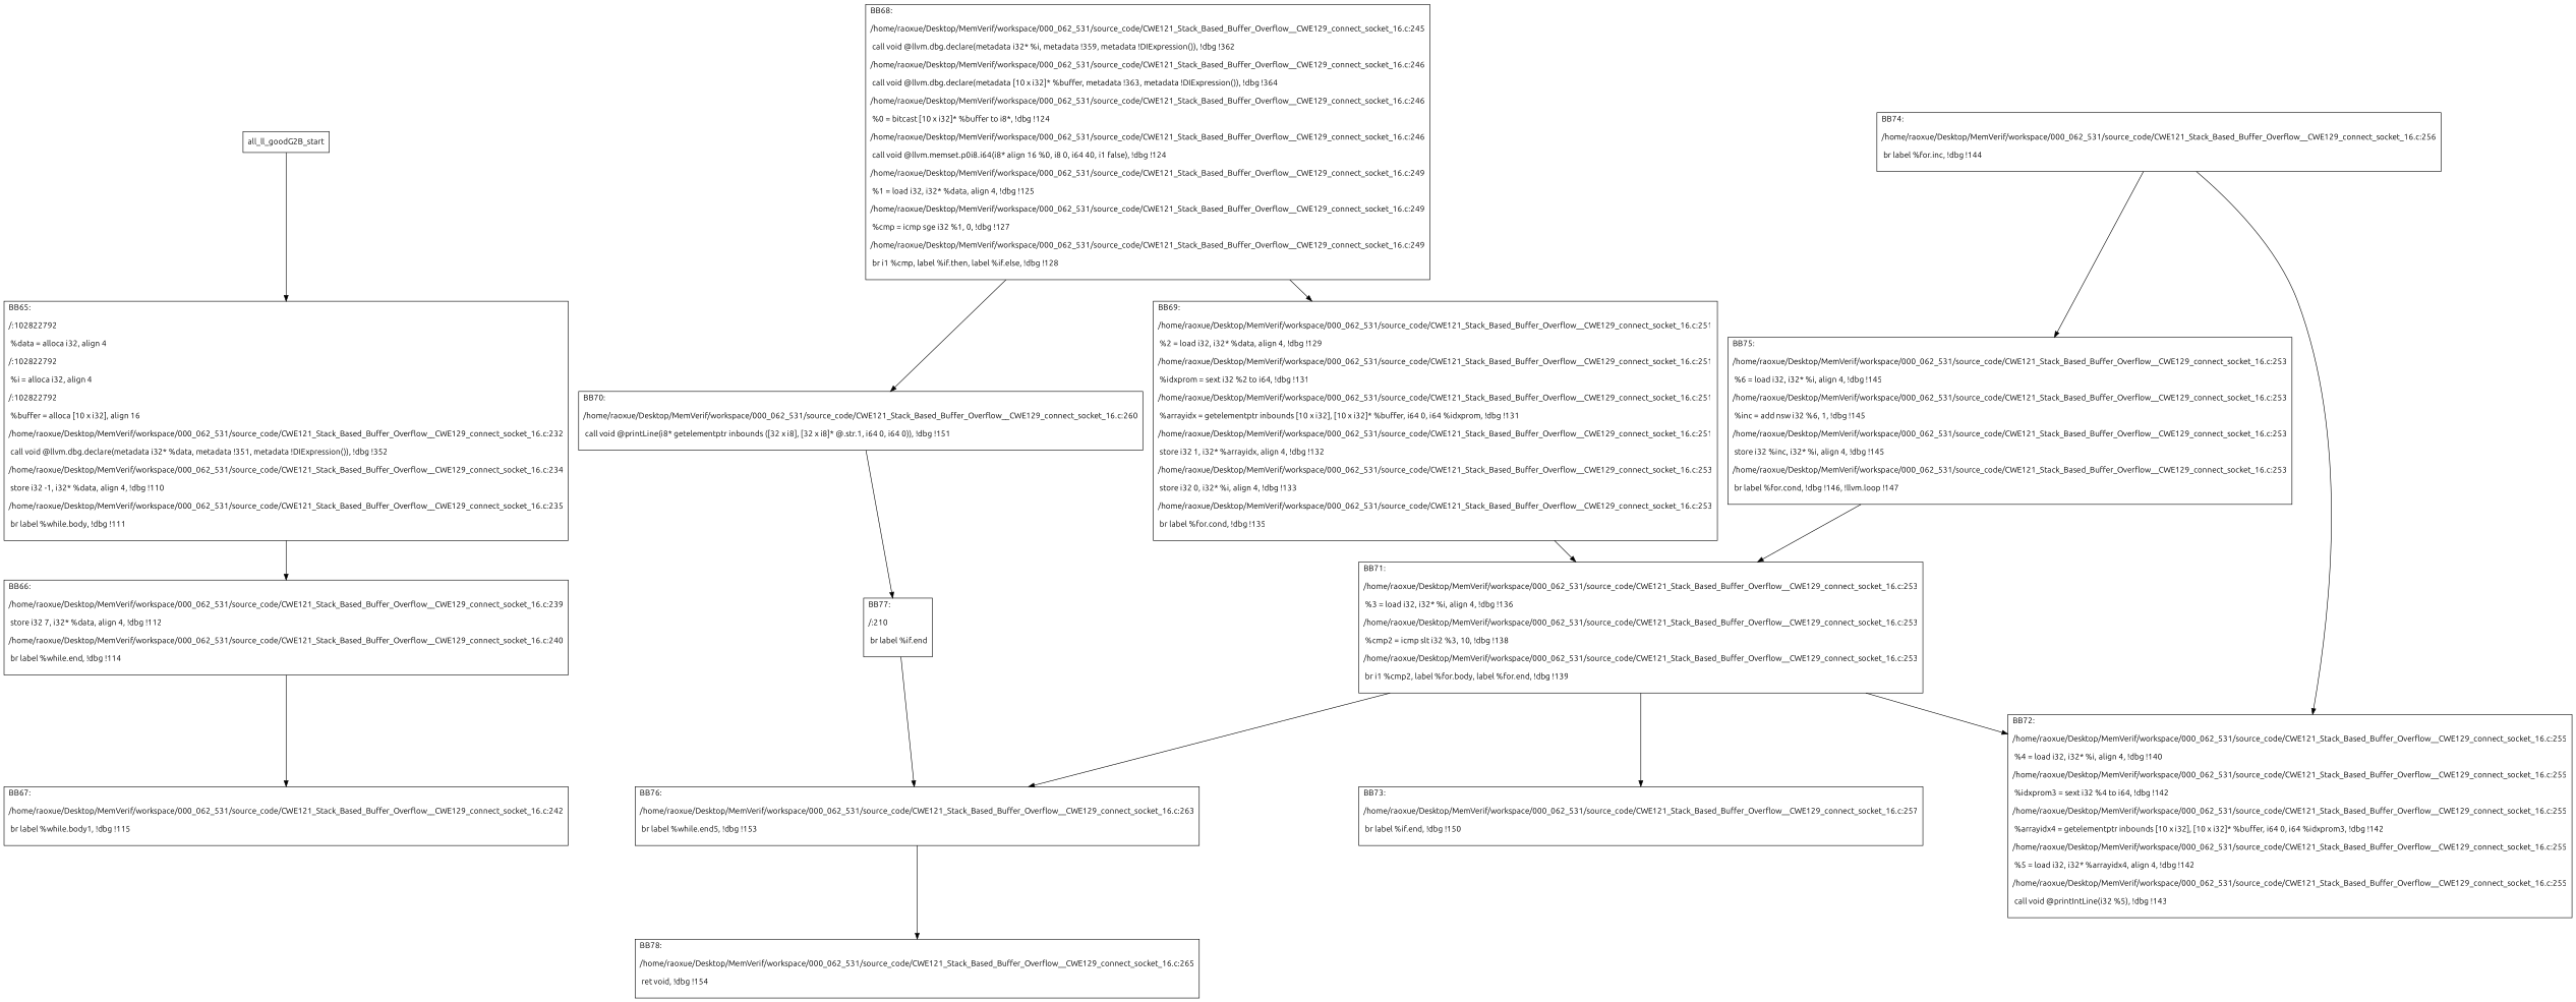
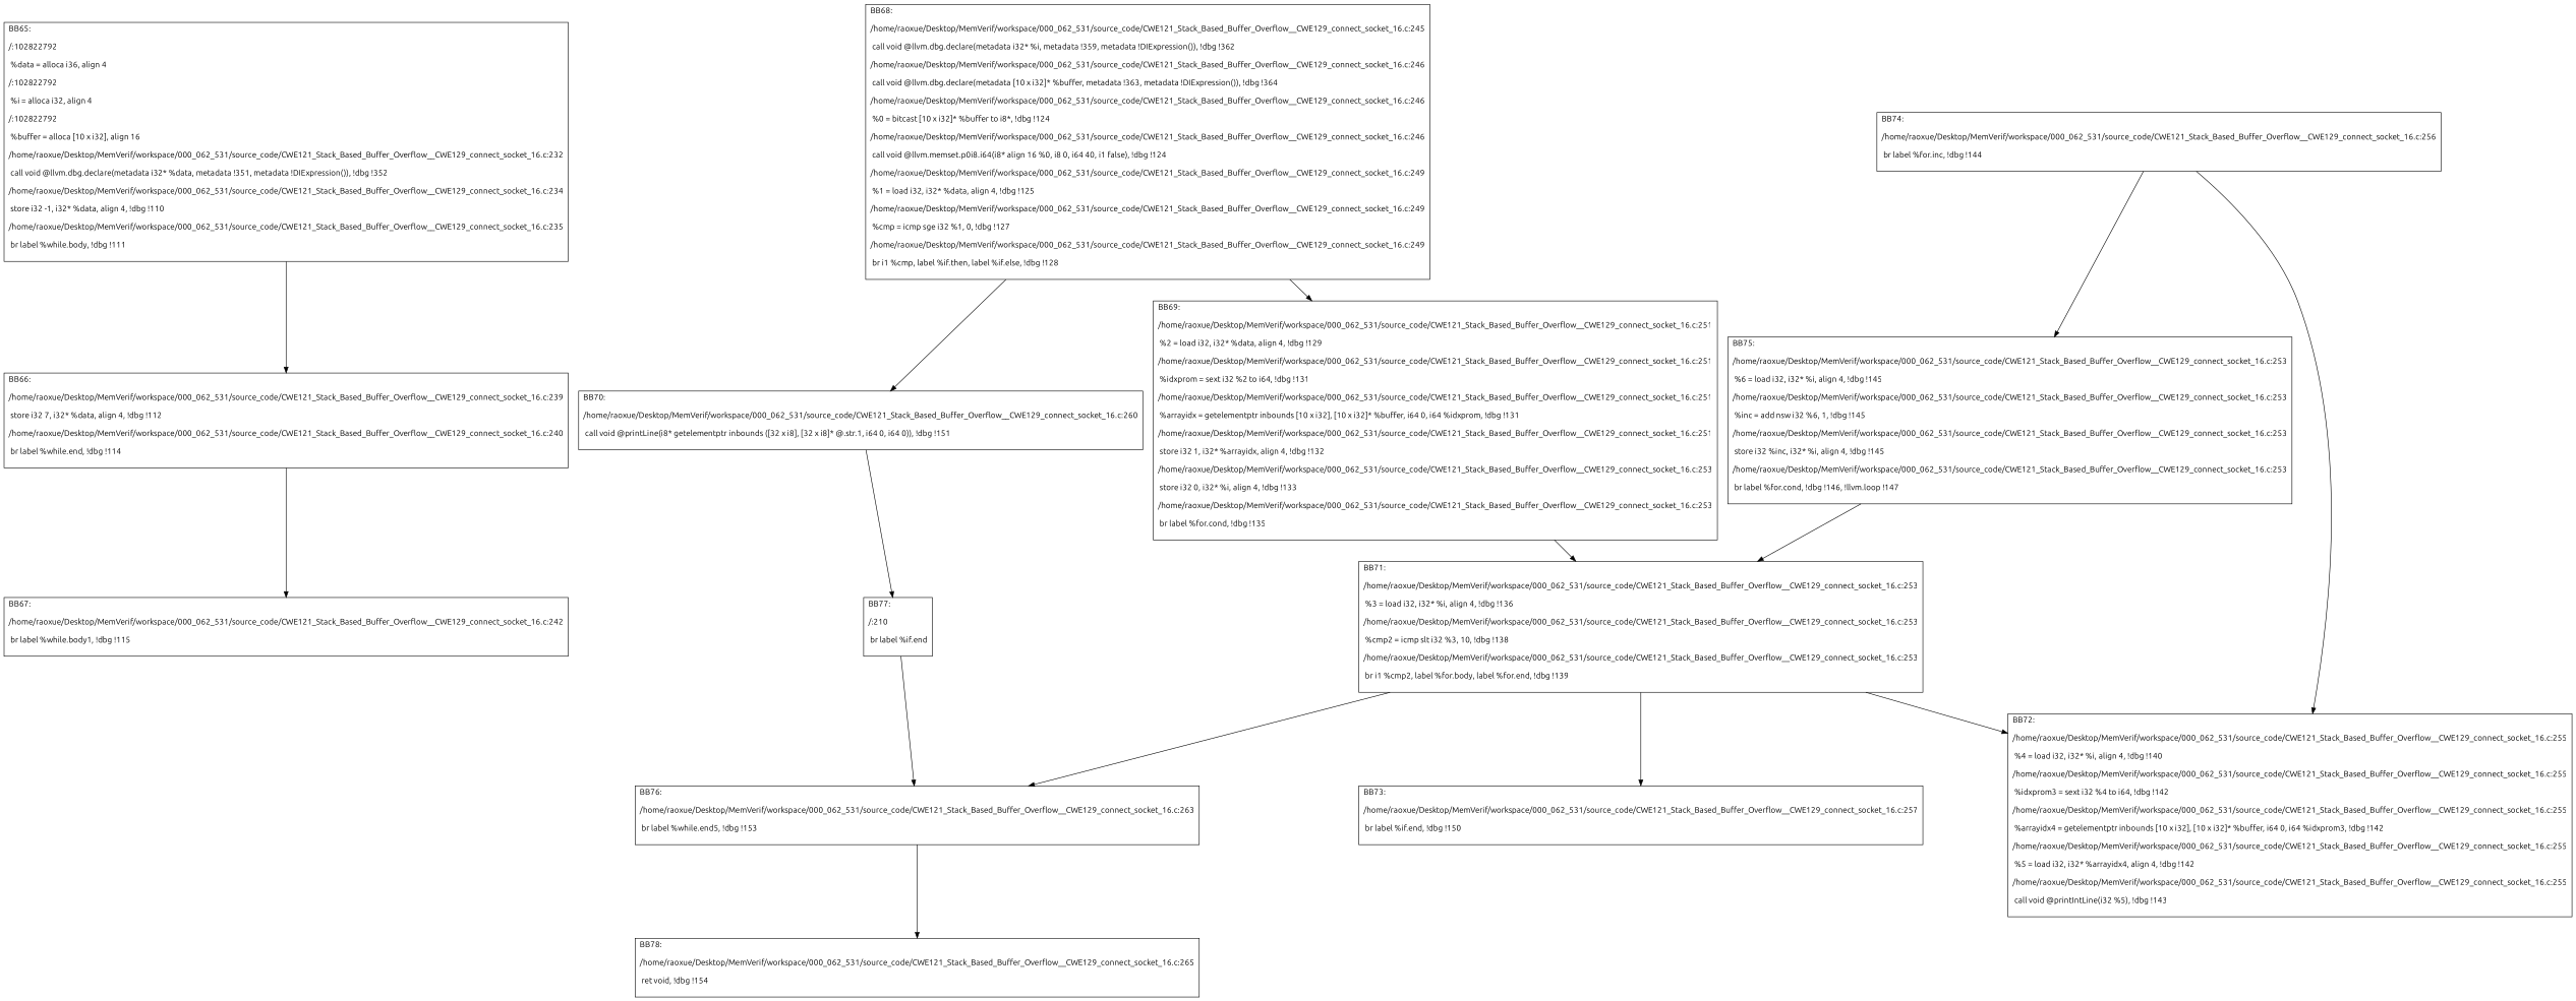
  digraph {
    fontname=Ubuntu
    node [fontname=Ubuntu shape=record]
    edge [fontname=Ubuntu]
-   n1 [label="{all_ll_goodG2B_start}"]
-   n2 [label="{BB65:\l\l/:102822792\l\n  %data = alloca i32, align 4\l\n/:102822792\l\n  %i = alloca i32, align 4\l\n/:102822792\l\n  %buffer = alloca [10 x i32], align 16\l\n/home/raoxue/Desktop/MemVerif/workspace/000_062_531/source_code/CWE121_Stack_Based_Buffer_Overflow__CWE129_connect_socket_16.c:232\l\n  call void @llvm.dbg.declare(metadata i32* %data, metadata !351, metadata !DIExpression()), !dbg !352\l\n/home/raoxue/Desktop/MemVerif/workspace/000_062_531/source_code/CWE121_Stack_Based_Buffer_Overflow__CWE129_connect_socket_16.c:234\l\n  store i32 -1, i32* %data, align 4, !dbg !110\l\n/home/raoxue/Desktop/MemVerif/workspace/000_062_531/source_code/CWE121_Stack_Based_Buffer_Overflow__CWE129_connect_socket_16.c:235\l\n  br label %while.body, !dbg !111\l\n}"]
+   n2 [label="{BB65:\l\l/:102822792\l\n  %data = alloca i36, align 4\l\n/:102822792\l\n  %i = alloca i32, align 4\l\n/:102822792\l\n  %buffer = alloca [10 x i32], align 16\l\n/home/raoxue/Desktop/MemVerif/workspace/000_062_531/source_code/CWE121_Stack_Based_Buffer_Overflow__CWE129_connect_socket_16.c:232\l\n  call void @llvm.dbg.declare(metadata i32* %data, metadata !351, metadata !DIExpression()), !dbg !352\l\n/home/raoxue/Desktop/MemVerif/workspace/000_062_531/source_code/CWE121_Stack_Based_Buffer_Overflow__CWE129_connect_socket_16.c:234\l\n  store i32 -1, i32* %data, align 4, !dbg !110\l\n/home/raoxue/Desktop/MemVerif/workspace/000_062_531/source_code/CWE121_Stack_Based_Buffer_Overflow__CWE129_connect_socket_16.c:235\l\n  br label %while.body, !dbg !111\l\n}"]
    n3 [label="{BB66:\l\l/home/raoxue/Desktop/MemVerif/workspace/000_062_531/source_code/CWE121_Stack_Based_Buffer_Overflow__CWE129_connect_socket_16.c:239\l\n  store i32 7, i32* %data, align 4, !dbg !112\l\n/home/raoxue/Desktop/MemVerif/workspace/000_062_531/source_code/CWE121_Stack_Based_Buffer_Overflow__CWE129_connect_socket_16.c:240\l\n  br label %while.end, !dbg !114\l\n}"]
    n4 [label="{BB67:\l\l/home/raoxue/Desktop/MemVerif/workspace/000_062_531/source_code/CWE121_Stack_Based_Buffer_Overflow__CWE129_connect_socket_16.c:242\l\n  br label %while.body1, !dbg !115\l\n}"]
    n5 [label="{BB68:\l\l/home/raoxue/Desktop/MemVerif/workspace/000_062_531/source_code/CWE121_Stack_Based_Buffer_Overflow__CWE129_connect_socket_16.c:245\l\n  call void @llvm.dbg.declare(metadata i32* %i, metadata !359, metadata !DIExpression()), !dbg !362\l\n/home/raoxue/Desktop/MemVerif/workspace/000_062_531/source_code/CWE121_Stack_Based_Buffer_Overflow__CWE129_connect_socket_16.c:246\l\n  call void @llvm.dbg.declare(metadata [10 x i32]* %buffer, metadata !363, metadata !DIExpression()), !dbg !364\l\n/home/raoxue/Desktop/MemVerif/workspace/000_062_531/source_code/CWE121_Stack_Based_Buffer_Overflow__CWE129_connect_socket_16.c:246\l\n  %0 = bitcast [10 x i32]* %buffer to i8*, !dbg !124\l\n/home/raoxue/Desktop/MemVerif/workspace/000_062_531/source_code/CWE121_Stack_Based_Buffer_Overflow__CWE129_connect_socket_16.c:246\l\n  call void @llvm.memset.p0i8.i64(i8* align 16 %0, i8 0, i64 40, i1 false), !dbg !124\l\n/home/raoxue/Desktop/MemVerif/workspace/000_062_531/source_code/CWE121_Stack_Based_Buffer_Overflow__CWE129_connect_socket_16.c:249\l\n  %1 = load i32, i32* %data, align 4, !dbg !125\l\n/home/raoxue/Desktop/MemVerif/workspace/000_062_531/source_code/CWE121_Stack_Based_Buffer_Overflow__CWE129_connect_socket_16.c:249\l\n  %cmp = icmp sge i32 %1, 0, !dbg !127\l\n/home/raoxue/Desktop/MemVerif/workspace/000_062_531/source_code/CWE121_Stack_Based_Buffer_Overflow__CWE129_connect_socket_16.c:249\l\n  br i1 %cmp, label %if.then, label %if.else, !dbg !128\l\n}"]
    n6 [label="{BB69:\l\l/home/raoxue/Desktop/MemVerif/workspace/000_062_531/source_code/CWE121_Stack_Based_Buffer_Overflow__CWE129_connect_socket_16.c:251\l\n  %2 = load i32, i32* %data, align 4, !dbg !129\l\n/home/raoxue/Desktop/MemVerif/workspace/000_062_531/source_code/CWE121_Stack_Based_Buffer_Overflow__CWE129_connect_socket_16.c:251\l\n  %idxprom = sext i32 %2 to i64, !dbg !131\l\n/home/raoxue/Desktop/MemVerif/workspace/000_062_531/source_code/CWE121_Stack_Based_Buffer_Overflow__CWE129_connect_socket_16.c:251\l\n  %arrayidx = getelementptr inbounds [10 x i32], [10 x i32]* %buffer, i64 0, i64 %idxprom, !dbg !131\l\n/home/raoxue/Desktop/MemVerif/workspace/000_062_531/source_code/CWE121_Stack_Based_Buffer_Overflow__CWE129_connect_socket_16.c:251\l\n  store i32 1, i32* %arrayidx, align 4, !dbg !132\l\n/home/raoxue/Desktop/MemVerif/workspace/000_062_531/source_code/CWE121_Stack_Based_Buffer_Overflow__CWE129_connect_socket_16.c:253\l\n  store i32 0, i32* %i, align 4, !dbg !133\l\n/home/raoxue/Desktop/MemVerif/workspace/000_062_531/source_code/CWE121_Stack_Based_Buffer_Overflow__CWE129_connect_socket_16.c:253\l\n  br label %for.cond, !dbg !135\l\n}"]
    n7 [label="{BB70:\l\l/home/raoxue/Desktop/MemVerif/workspace/000_062_531/source_code/CWE121_Stack_Based_Buffer_Overflow__CWE129_connect_socket_16.c:260\l\n  call void @printLine(i8* getelementptr inbounds ([32 x i8], [32 x i8]* @.str.1, i64 0, i64 0)), !dbg !151\l\n}"]
    n8 [label="{BB71:\l\l/home/raoxue/Desktop/MemVerif/workspace/000_062_531/source_code/CWE121_Stack_Based_Buffer_Overflow__CWE129_connect_socket_16.c:253\l\n  %3 = load i32, i32* %i, align 4, !dbg !136\l\n/home/raoxue/Desktop/MemVerif/workspace/000_062_531/source_code/CWE121_Stack_Based_Buffer_Overflow__CWE129_connect_socket_16.c:253\l\n  %cmp2 = icmp slt i32 %3, 10, !dbg !138\l\n/home/raoxue/Desktop/MemVerif/workspace/000_062_531/source_code/CWE121_Stack_Based_Buffer_Overflow__CWE129_connect_socket_16.c:253\l\n  br i1 %cmp2, label %for.body, label %for.end, !dbg !139\l\n}"]
    n9 [label="{BB77:\l\l/:210\l\n  br label %if.end\l\n}"]
    n10 [label="{BB72:\l\l/home/raoxue/Desktop/MemVerif/workspace/000_062_531/source_code/CWE121_Stack_Based_Buffer_Overflow__CWE129_connect_socket_16.c:255\l\n  %4 = load i32, i32* %i, align 4, !dbg !140\l\n/home/raoxue/Desktop/MemVerif/workspace/000_062_531/source_code/CWE121_Stack_Based_Buffer_Overflow__CWE129_connect_socket_16.c:255\l\n  %idxprom3 = sext i32 %4 to i64, !dbg !142\l\n/home/raoxue/Desktop/MemVerif/workspace/000_062_531/source_code/CWE121_Stack_Based_Buffer_Overflow__CWE129_connect_socket_16.c:255\l\n  %arrayidx4 = getelementptr inbounds [10 x i32], [10 x i32]* %buffer, i64 0, i64 %idxprom3, !dbg !142\l\n/home/raoxue/Desktop/MemVerif/workspace/000_062_531/source_code/CWE121_Stack_Based_Buffer_Overflow__CWE129_connect_socket_16.c:255\l\n  %5 = load i32, i32* %arrayidx4, align 4, !dbg !142\l\n/home/raoxue/Desktop/MemVerif/workspace/000_062_531/source_code/CWE121_Stack_Based_Buffer_Overflow__CWE129_connect_socket_16.c:255\l\n  call void @printIntLine(i32 %5), !dbg !143\l\n}"]
    n11 [label="{BB73:\l\l/home/raoxue/Desktop/MemVerif/workspace/000_062_531/source_code/CWE121_Stack_Based_Buffer_Overflow__CWE129_connect_socket_16.c:257\l\n  br label %if.end, !dbg !150\l\n}"]
    n12 [label="{BB76:\l\l/home/raoxue/Desktop/MemVerif/workspace/000_062_531/source_code/CWE121_Stack_Based_Buffer_Overflow__CWE129_connect_socket_16.c:263\l\n  br label %while.end5, !dbg !153\l\n}"]
    n13 [label="{BB74:\l\l/home/raoxue/Desktop/MemVerif/workspace/000_062_531/source_code/CWE121_Stack_Based_Buffer_Overflow__CWE129_connect_socket_16.c:256\l\n  br label %for.inc, !dbg !144\l\n}"]
    n14 [label="{BB75:\l\l/home/raoxue/Desktop/MemVerif/workspace/000_062_531/source_code/CWE121_Stack_Based_Buffer_Overflow__CWE129_connect_socket_16.c:253\l\n  %6 = load i32, i32* %i, align 4, !dbg !145\l\n/home/raoxue/Desktop/MemVerif/workspace/000_062_531/source_code/CWE121_Stack_Based_Buffer_Overflow__CWE129_connect_socket_16.c:253\l\n  %inc = add nsw i32 %6, 1, !dbg !145\l\n/home/raoxue/Desktop/MemVerif/workspace/000_062_531/source_code/CWE121_Stack_Based_Buffer_Overflow__CWE129_connect_socket_16.c:253\l\n  store i32 %inc, i32* %i, align 4, !dbg !145\l\n/home/raoxue/Desktop/MemVerif/workspace/000_062_531/source_code/CWE121_Stack_Based_Buffer_Overflow__CWE129_connect_socket_16.c:253\l\n  br label %for.cond, !dbg !146, !llvm.loop !147\l\n}"]
    n15 [label="{BB78:\l\l/home/raoxue/Desktop/MemVerif/workspace/000_062_531/source_code/CWE121_Stack_Based_Buffer_Overflow__CWE129_connect_socket_16.c:265\l\n  ret void, !dbg !154\l\n}"]
-   n1 -> n2
    n2 -> n3
    n3 -> n4
    n5 -> n6
    n5 -> n7
    n6 -> n8
    n7 -> n9
    n8 -> n10
    n8 -> n11
    n8 -> n12
    n9 -> n12
    n12 -> n15
    n13 -> n10
    n13 -> n14
    n14 -> n8
  }
